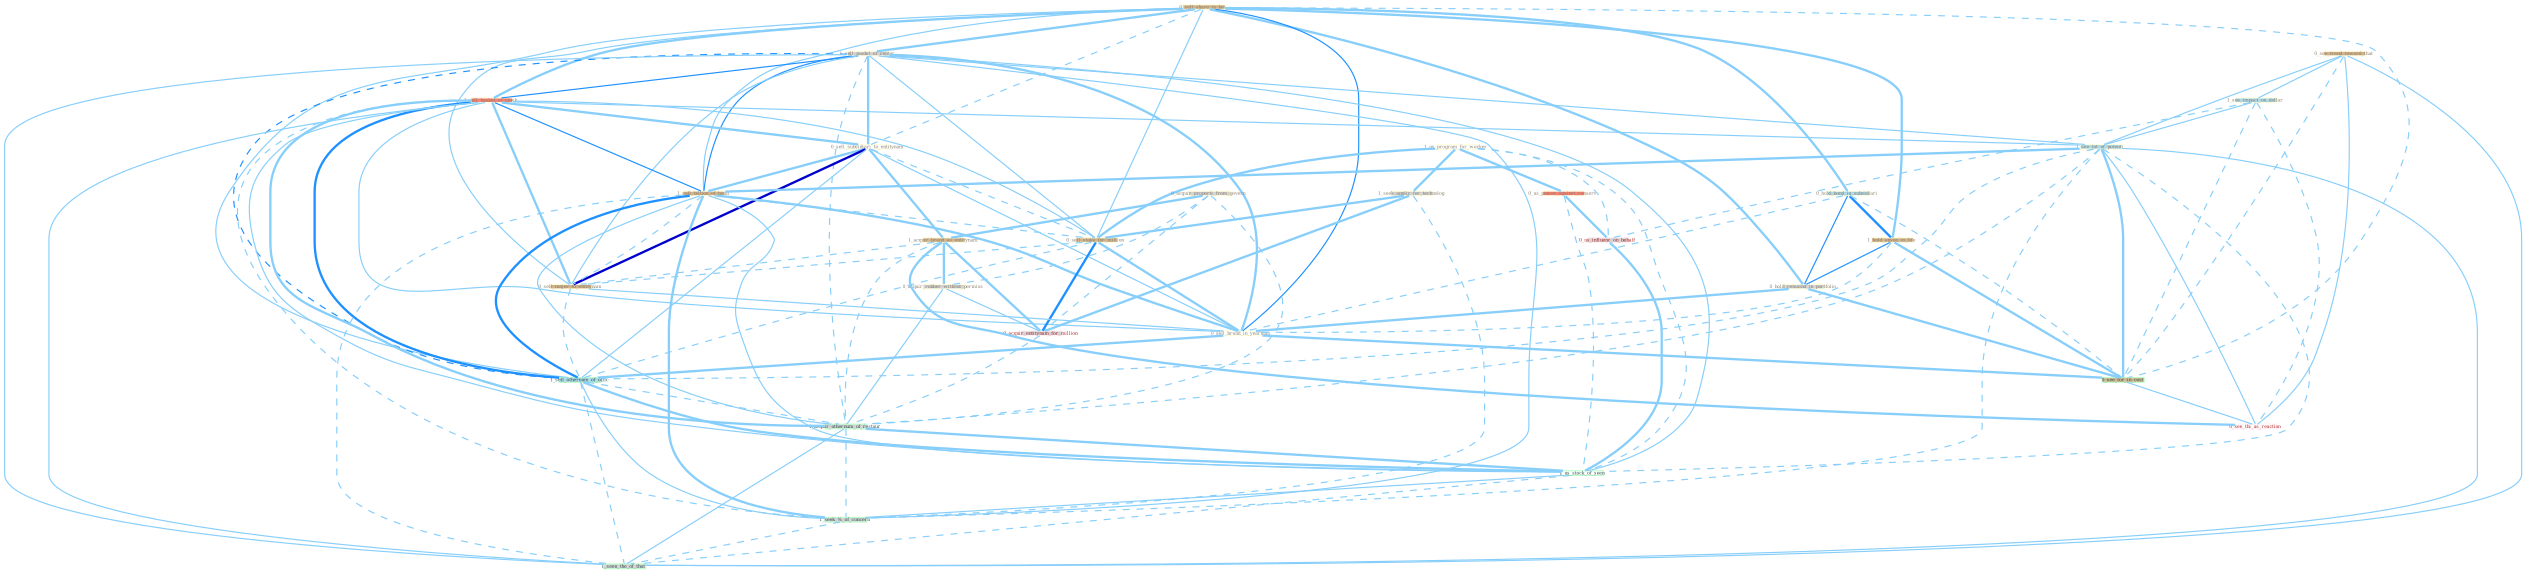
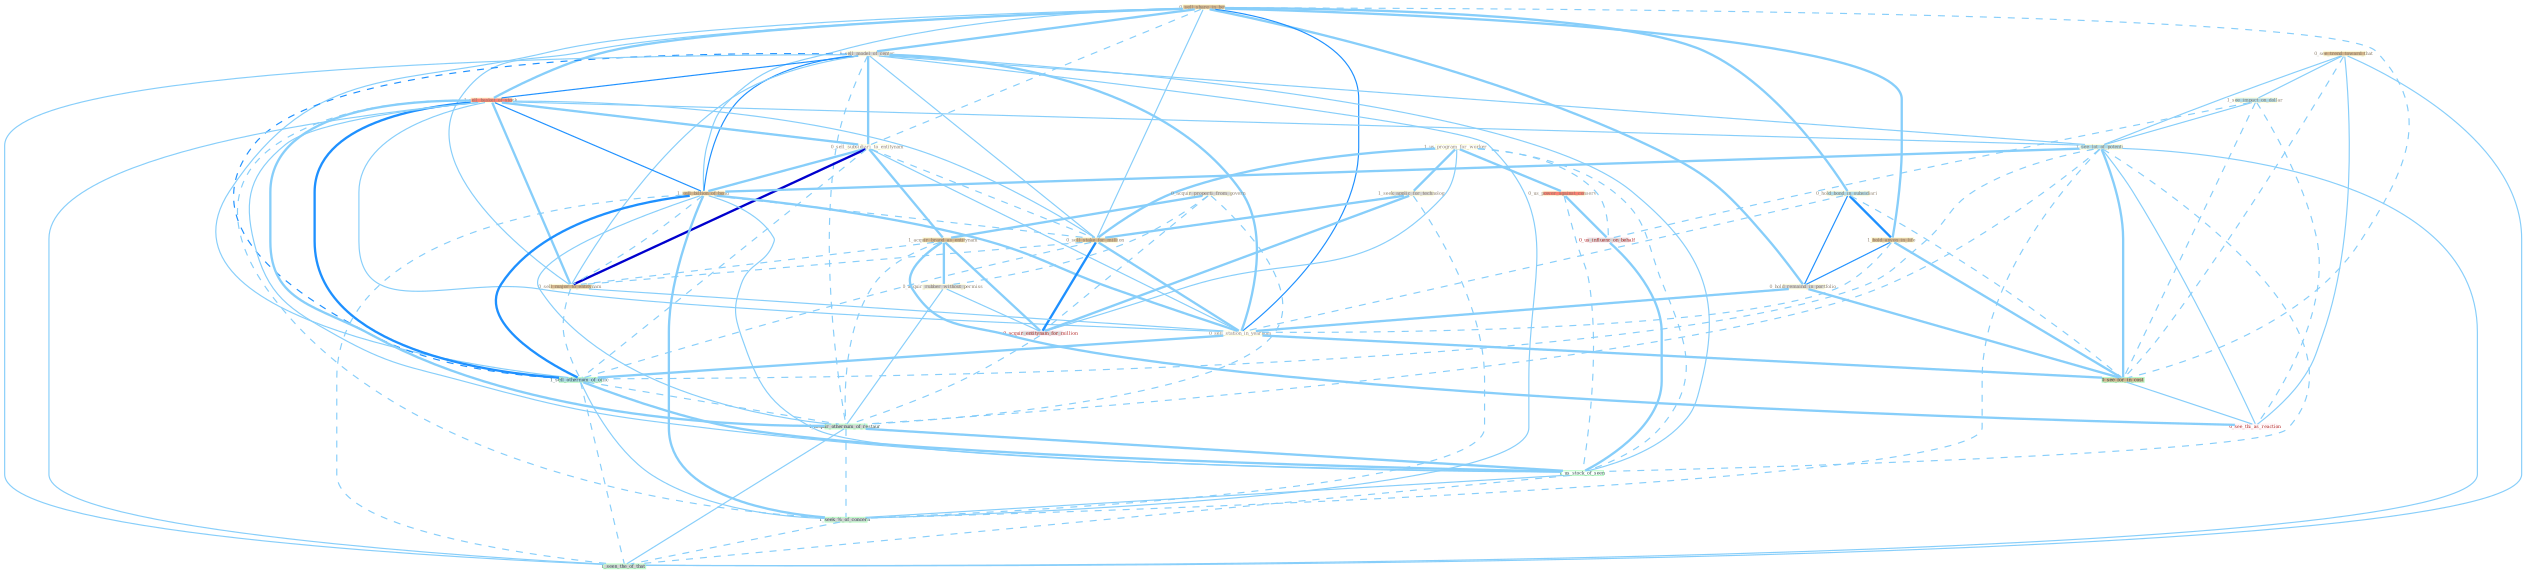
  graph {
    node [color="#ffffe0" fillcolor=lightgrey fixedsize=true fontcolor="#8b7d6b" fontsize=4 shape=polygon style=filled]
    edge [color="#87cefa" style=bold w=1]
    "0_sell_share_in_bet " [fillcolor=tan height=.06 width=.5]
    "1_us_program_for_worker " [fillcolor=white height=.06 width=.5]
    "1_sell_model_of_center " [height=.06 width=.5]
    "0_hold_bond_in_subsidiari " [fillcolor=lightblue height=.06 width=.5]
    "0_see_trend_toward_that " [fillcolor=tan height=.06 width=.5]
    "1_sell_basket_of_stock " [fillcolor=salmon height=.06 width=.5]
    "0_acquir_properti_from_govern " [height=.06 width=.5]
    "0_sell_subsidiari_to_entitynam " [fillcolor=white height=.06 width=.5]
    "1_see_impact_on_dollar " [fillcolor=lightblue height=.06 width=.5]
    "1_hold_anyon_in_life " [fillcolor=tan height=.06 width=.5]
    "1_see_lot_of_potenti " [fillcolor=lightblue height=.06 width=.5]
    "1_acquir_brand_as_entitynam " [fillcolor=tan height=.06 width=.5]
    "1_sell_billion_of_bond " [fillcolor=tan height=.06 width=.5]
    "0_hold_remaind_in_portfolio " [height=.06 width=.5]
    "1_seek_applic_for_technolog " [height=.06 width=.5]
    "0_sell_stake_for_million " [fillcolor=tan height=.06 width=.5]
    "0_sell_major_to_entitynam " [fillcolor=tan height=.06 width=.5]
    "0_us_power_against_conserv " [fillcolor=salmon height=.06 width=.5]
    "0_acquir_rubber_without_permiss " [height=.06 width=.5]
-   "0_sell_station_in_yearnum " [fillcolor=white height=.06 width=.5 label="0_sell_brand_in_yearnum"]
+   "0_sell_station_in_yearnum " [fillcolor=white height=.06 width=.5]
    "0_acquir_entitynam_for_million " [color="#fff0f5" fontcolor="#b22222" height=.06 width=.5]
    "0_us_influenc_on_behalf " [color="#fff0f5" fontcolor="#b22222" height=.06 width=.5]
    "0_see_thi_as_reaction " [color="#fff0f5" fillcolor=white fontcolor="#b22222" height=.06 width=.5]
    "1_sell_othernum_of_offic " [color="#BDFCC9" fillcolor=lightblue fontcolor="#2f4f4f" height=.06 width=.5]
    n25 [color="#BDFCC9" fillcolor=tan fontcolor="#2f4f4f" height=.06 label="0_see_for_in_cost" width=.5]
    n26 [color="#BDFCC9" fillcolor=white fontcolor="#2f4f4f" height=.06 label="1_us_stock_of_seen" width=.5]
    "1_acquir_othernum_of_restaur " [color="#BDFCC9" fontcolor="#2f4f4f" height=.06 width=.5]
    "1_seek_%_of_concern " [color="#BDFCC9" fontcolor="#2f4f4f" height=.06 width=.5]
    "1_seen_the_of_that " [color="#BDFCC9" fontcolor="#2f4f4f" height=.06 width=.5]
    subgraph sub_1 {
      "0_sell_share_in_bet "
      "1_us_program_for_worker "
      "1_sell_model_of_center "
      "0_hold_bond_in_subsidiari "
      "0_see_trend_toward_that "
      "1_sell_basket_of_stock "
      "0_acquir_properti_from_govern "
      "0_sell_subsidiari_to_entitynam "
      "1_see_impact_on_dollar "
      "1_hold_anyon_in_life "
      "1_see_lot_of_potenti "
      "1_acquir_brand_as_entitynam "
      "1_sell_billion_of_bond "
      "0_hold_remaind_in_portfolio "
      "1_seek_applic_for_technolog "
      "0_sell_stake_for_million "
      "0_sell_major_to_entitynam "
      "0_us_power_against_conserv "
      "0_acquir_rubber_without_permiss "
      "0_sell_station_in_yearnum "
    }
    subgraph sub_2 {
      "0_acquir_entitynam_for_million "
      "0_us_influenc_on_behalf "
      "0_see_thi_as_reaction "
    }
    "0_sell_share_in_bet " -- "1_sell_model_of_center "
    "0_sell_share_in_bet " -- "0_hold_bond_in_subsidiari "
    "0_sell_share_in_bet " -- "1_sell_basket_of_stock "
    "0_sell_share_in_bet " -- "0_sell_subsidiari_to_entitynam " [style=dashed]
    "0_sell_share_in_bet " -- "1_hold_anyon_in_life "
    "0_sell_share_in_bet " -- "1_sell_billion_of_bond " [style=solid]
    "0_sell_share_in_bet " -- "0_hold_remaind_in_portfolio "
    "0_sell_share_in_bet " -- "0_sell_stake_for_million " [style=solid]
    "0_sell_share_in_bet " -- "0_sell_major_to_entitynam " [style=solid]
    "0_sell_share_in_bet " -- "0_sell_station_in_yearnum " [color="#1e90ff" style=solid w=2]
    "0_sell_share_in_bet " -- "1_sell_othernum_of_offic " [style=solid]
    "0_sell_share_in_bet " -- n25 [style=dashed]
    "1_us_program_for_worker " -- "1_seek_applic_for_technolog "
    "1_us_program_for_worker " -- "0_sell_stake_for_million "
    "1_us_program_for_worker " -- "0_us_power_against_conserv "
+   "1_us_program_for_worker " -- "0_acquir_entitynam_for_million " [style=solid]
    "1_us_program_for_worker " -- "0_us_influenc_on_behalf " [style=dashed]
    "1_us_program_for_worker " -- n26 [style=dashed]
    "1_sell_model_of_center " -- "1_sell_basket_of_stock " [color="#1e90ff" style=solid w=2]
    "1_sell_model_of_center " -- "0_sell_subsidiari_to_entitynam "
    "1_sell_model_of_center " -- "1_see_lot_of_potenti " [style=solid]
    "1_sell_model_of_center " -- "1_sell_billion_of_bond " [color="#1e90ff" style=solid w=2]
    "1_sell_model_of_center " -- "0_sell_stake_for_million " [style=solid]
    "1_sell_model_of_center " -- "0_sell_major_to_entitynam " [style=solid]
    "1_sell_model_of_center " -- "0_sell_station_in_yearnum "
    "1_sell_model_of_center " -- "1_sell_othernum_of_offic " [color="#1e90ff" style=dashed w=2]
    "1_sell_model_of_center " -- n26 [style=solid]
    "1_sell_model_of_center " -- "1_acquir_othernum_of_restaur " [style=dashed]
    "1_sell_model_of_center " -- "1_seek_%_of_concern " [style=solid]
    "1_sell_model_of_center " -- "1_seen_the_of_that " [style=solid]
    "0_hold_bond_in_subsidiari " -- "1_hold_anyon_in_life " [color="#1e90ff" w=2]
    "0_hold_bond_in_subsidiari " -- "0_hold_remaind_in_portfolio " [color="#1e90ff" style=solid w=2]
    "0_hold_bond_in_subsidiari " -- "0_sell_station_in_yearnum " [style=dashed]
    "0_hold_bond_in_subsidiari " -- n25 [style=dashed]
    "0_see_trend_toward_that " -- "1_see_impact_on_dollar " [style=solid]
    "0_see_trend_toward_that " -- "1_see_lot_of_potenti " [style=solid]
    "0_see_trend_toward_that " -- "0_see_thi_as_reaction " [style=solid]
    "0_see_trend_toward_that " -- n25 [style=dashed]
    "0_see_trend_toward_that " -- "1_seen_the_of_that " [style=solid]
    "1_sell_basket_of_stock " -- "0_sell_subsidiari_to_entitynam "
    "1_sell_basket_of_stock " -- "1_see_lot_of_potenti " [style=solid]
    "1_sell_basket_of_stock " -- "1_sell_billion_of_bond " [color="#1e90ff" style=solid w=2]
    "1_sell_basket_of_stock " -- "0_sell_stake_for_million " [style=solid]
    "1_sell_basket_of_stock " -- "0_sell_major_to_entitynam "
    "1_sell_basket_of_stock " -- "0_sell_station_in_yearnum " [style=solid]
    "1_sell_basket_of_stock " -- "1_sell_othernum_of_offic " [color="#1e90ff" w=2]
    "1_sell_basket_of_stock " -- n26 [style=solid]
    "1_sell_basket_of_stock " -- "1_acquir_othernum_of_restaur "
    "1_sell_basket_of_stock " -- "1_seek_%_of_concern " [style=dashed]
    "1_sell_basket_of_stock " -- "1_seen_the_of_that " [style=solid]
    "0_acquir_properti_from_govern " -- "1_acquir_brand_as_entitynam "
    "0_acquir_properti_from_govern " -- "0_acquir_rubber_without_permiss " [style=dashed]
    "0_acquir_properti_from_govern " -- "0_acquir_entitynam_for_million " [style=dashed]
    "0_acquir_properti_from_govern " -- "1_acquir_othernum_of_restaur " [style=dashed]
    "0_sell_subsidiari_to_entitynam " -- "1_acquir_brand_as_entitynam "
    "0_sell_subsidiari_to_entitynam " -- "1_sell_billion_of_bond "
    "0_sell_subsidiari_to_entitynam " -- "0_sell_stake_for_million " [style=dashed]
    "0_sell_subsidiari_to_entitynam " -- "0_sell_major_to_entitynam " [color="#0000cd" w=3]
    "0_sell_subsidiari_to_entitynam " -- "0_sell_station_in_yearnum " [style=solid]
-   "0_sell_subsidiari_to_entitynam " -- "1_sell_othernum_of_offic " [style=solid]
+   "0_sell_subsidiari_to_entitynam " -- "1_sell_othernum_of_offic " [style=dashed]
    "1_see_impact_on_dollar " -- "1_see_lot_of_potenti " [style=solid]
    "1_see_impact_on_dollar " -- "0_us_influenc_on_behalf " [style=dashed]
    "1_see_impact_on_dollar " -- "0_see_thi_as_reaction " [style=dashed]
    "1_see_impact_on_dollar " -- n25 [style=dashed]
    "1_hold_anyon_in_life " -- "0_hold_remaind_in_portfolio " [color="#1e90ff" style=solid w=2]
    "1_hold_anyon_in_life " -- "0_sell_station_in_yearnum " [style=dashed]
    "1_hold_anyon_in_life " -- n25
    "1_see_lot_of_potenti " -- "1_sell_billion_of_bond "
    "1_see_lot_of_potenti " -- "0_see_thi_as_reaction " [style=solid]
    "1_see_lot_of_potenti " -- "1_sell_othernum_of_offic " [style=dashed]
    "1_see_lot_of_potenti " -- n25
    "1_see_lot_of_potenti " -- n26 [style=dashed]
    "1_see_lot_of_potenti " -- "1_acquir_othernum_of_restaur " [style=dashed]
    "1_see_lot_of_potenti " -- "1_seek_%_of_concern " [style=dashed]
    "1_see_lot_of_potenti " -- "1_seen_the_of_that " [style=solid]
    "1_acquir_brand_as_entitynam " -- "0_sell_major_to_entitynam " [style=dashed]
    "1_acquir_brand_as_entitynam " -- "0_acquir_rubber_without_permiss "
    "1_acquir_brand_as_entitynam " -- "0_acquir_entitynam_for_million "
    "1_acquir_brand_as_entitynam " -- "0_see_thi_as_reaction "
    "1_acquir_brand_as_entitynam " -- "1_acquir_othernum_of_restaur " [style=dashed]
    "1_sell_billion_of_bond " -- "0_sell_stake_for_million " [style=dashed]
    "1_sell_billion_of_bond " -- "0_sell_major_to_entitynam " [style=dashed]
    "1_sell_billion_of_bond " -- "0_sell_station_in_yearnum "
    "1_sell_billion_of_bond " -- "1_sell_othernum_of_offic " [color="#1e90ff" w=2]
    "1_sell_billion_of_bond " -- n26 [style=solid]
    "1_sell_billion_of_bond " -- "1_acquir_othernum_of_restaur " [style=solid]
    "1_sell_billion_of_bond " -- "1_seek_%_of_concern "
    "1_sell_billion_of_bond " -- "1_seen_the_of_that " [style=dashed]
    "0_hold_remaind_in_portfolio " -- "0_sell_station_in_yearnum "
    "0_hold_remaind_in_portfolio " -- n25
    "1_seek_applic_for_technolog " -- "0_sell_stake_for_million "
    "1_seek_applic_for_technolog " -- "0_acquir_entitynam_for_million "
    "1_seek_applic_for_technolog " -- "1_seek_%_of_concern " [style=dashed]
    "0_sell_stake_for_million " -- "0_sell_major_to_entitynam " [style=dashed]
    "0_sell_stake_for_million " -- "0_sell_station_in_yearnum "
    "0_sell_stake_for_million " -- "0_acquir_entitynam_for_million " [color="#1e90ff" w=2]
    "0_sell_stake_for_million " -- "1_sell_othernum_of_offic " [style=dashed]
    "0_sell_major_to_entitynam " -- "0_sell_station_in_yearnum " [style=solid]
    "0_sell_major_to_entitynam " -- "1_sell_othernum_of_offic " [style=dashed]
    "0_us_power_against_conserv " -- "0_us_influenc_on_behalf "
    "0_us_power_against_conserv " -- n26 [style=dashed]
    "0_acquir_rubber_without_permiss " -- "0_acquir_entitynam_for_million " [style=solid]
    "0_acquir_rubber_without_permiss " -- "1_acquir_othernum_of_restaur " [style=solid]
    "0_sell_station_in_yearnum " -- "1_sell_othernum_of_offic "
    "0_sell_station_in_yearnum " -- n25
    "0_acquir_entitynam_for_million " -- "1_acquir_othernum_of_restaur " [style=dashed]
    "0_us_influenc_on_behalf " -- n26
    "1_sell_othernum_of_offic " -- n26
    "1_sell_othernum_of_offic " -- "1_acquir_othernum_of_restaur " [style=dashed w=2]
    "1_sell_othernum_of_offic " -- "1_seek_%_of_concern " [style=solid]
    "1_sell_othernum_of_offic " -- "1_seen_the_of_that " [style=dashed]
    n25 -- "0_see_thi_as_reaction " [style=solid]
    n26 -- "1_seek_%_of_concern " [style=solid]
    n26 -- "1_seen_the_of_that " [style=dashed]
    "1_acquir_othernum_of_restaur " -- n26
    "1_acquir_othernum_of_restaur " -- "1_seek_%_of_concern " [style=dashed]
    "1_acquir_othernum_of_restaur " -- "1_seen_the_of_that " [style=solid]
    "1_seek_%_of_concern " -- "1_seen_the_of_that " [style=dashed]
  }
